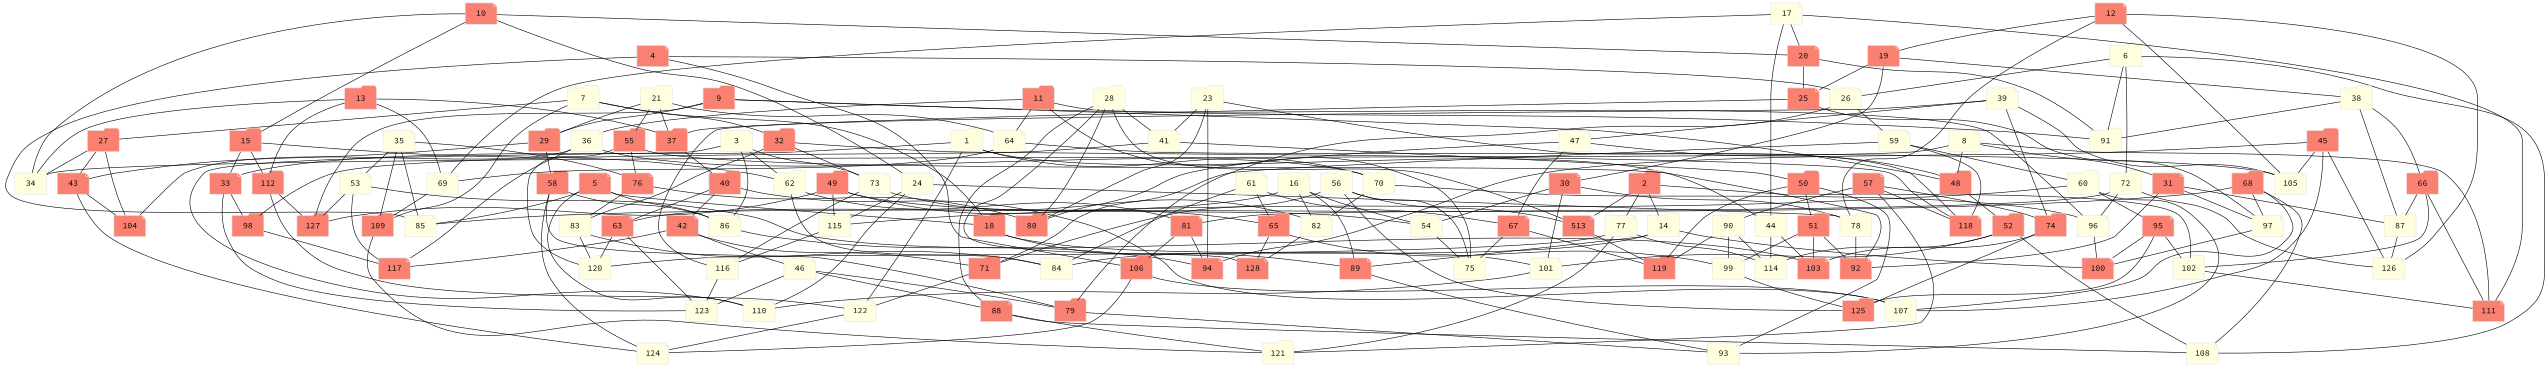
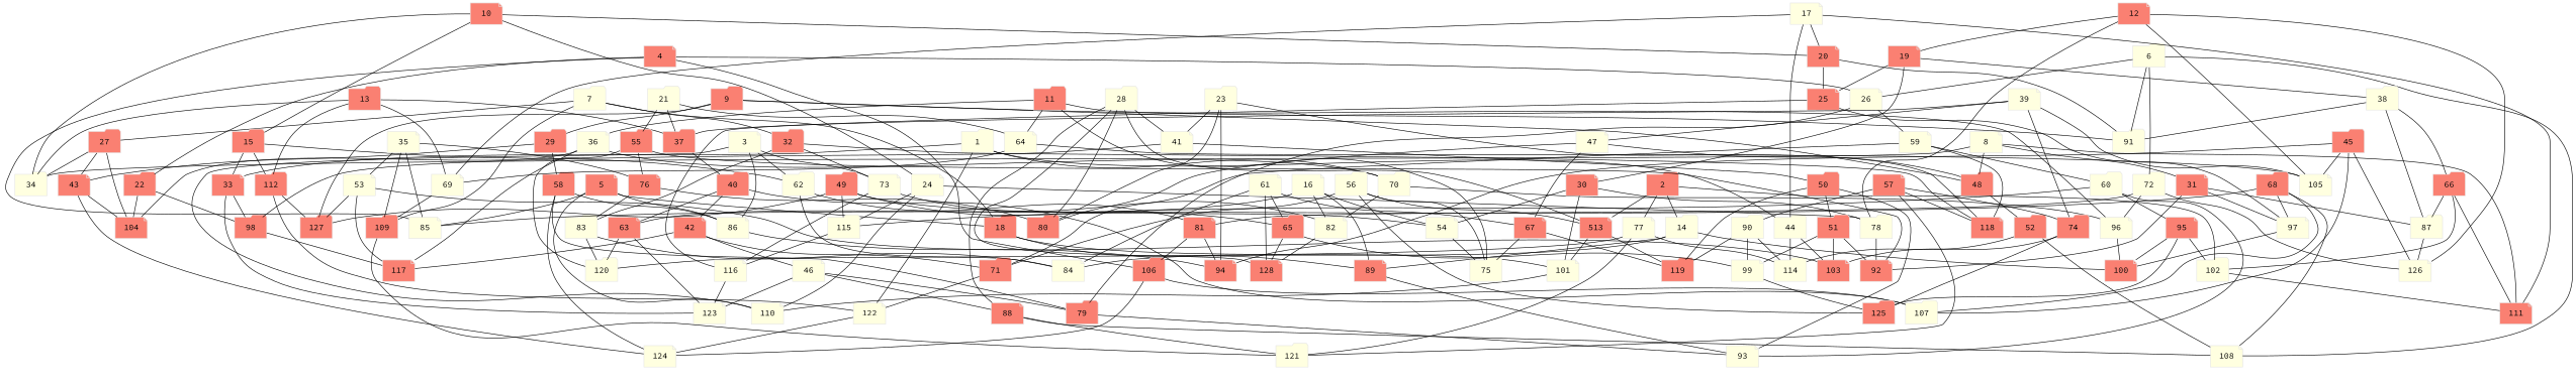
  graph {
    fontname="Source Code Pro"
    node [color=gray90 fillcolor=lightyellow fontname="Source Code Pro" shape=note style=filled]
    edge [fontname="Source Code Pro"]
    1 [shape=folder]
    33 [fillcolor=salmon]
    44 [shape=folder]
    70 [shape=folder]
    122
    98 [fillcolor=salmon shape=folder]
    123
    103 [fillcolor=salmon]
    114 [shape=folder]
    96
    82
    124
    2 [fillcolor=salmon shape=folder]
    14 [shape=folder]
    77
    102 [shape=folder]
    n17 [fillcolor=salmon label=513]
    84
    89 [fillcolor=salmon]
    100 [fillcolor=salmon]
    120 [shape=folder]
    121 [shape=folder]
    111 [fillcolor=salmon]
    119 [fillcolor=salmon shape=folder]
    62 [shape=folder]
    3
    73
    86
    110
    81 [fillcolor=salmon]
    116
    94 [fillcolor=salmon]
    4 [fillcolor=salmon]
+   22 [fillcolor=salmon shape=folder]
    26
    85
    106 [fillcolor=salmon shape=folder]
    104 [fillcolor=salmon]
    59
    79 [fillcolor=salmon shape=folder]
    107 [shape=folder]
    5 [fillcolor=salmon]
    18 [fillcolor=salmon shape=folder]
    101
    6 [shape=folder]
    72 [shape=folder]
    91 [shape=folder]
    108
    126
    7 [shape=folder]
    27 [fillcolor=salmon shape=folder]
    32 [fillcolor=salmon shape=folder]
    109 [fillcolor=salmon shape=folder]
    34 [shape=folder]
    43 [fillcolor=salmon]
    118 [fillcolor=salmon]
    83 [shape=folder]
    31 [fillcolor=salmon]
    8
    48 [fillcolor=salmon shape=folder]
    97
    87 [shape=folder]
    92 [fillcolor=salmon]
    52 [fillcolor=salmon shape=folder]
    9 [fillcolor=salmon shape=folder]
    29 [fillcolor=salmon shape=folder]
    127 [fillcolor=salmon shape=folder]
    58 [fillcolor=salmon shape=folder]
    10 [fillcolor=salmon]
    15 [fillcolor=salmon shape=folder]
    20 [fillcolor=salmon]
    24
    112 [fillcolor=salmon shape=folder]
    25 [fillcolor=salmon]
    78 [shape=folder]
    115 [shape=folder]
    11 [fillcolor=salmon shape=folder]
    36
    64
    75 [shape=folder]
    117 [fillcolor=salmon]
    105
    69
    12 [fillcolor=salmon]
    19 [fillcolor=salmon]
    30 [fillcolor=salmon]
    38 [shape=folder]
    13 [fillcolor=salmon shape=folder]
    37 [fillcolor=salmon shape=folder]
    40 [fillcolor=salmon shape=folder]
    93
    16
    54
    63 [fillcolor=salmon]
    128 [fillcolor=salmon]
    17
    66 [fillcolor=salmon shape=folder]
    21 [shape=folder]
    55 [fillcolor=salmon shape=folder]
    76 [fillcolor=salmon]
    41
    50 [fillcolor=salmon shape=folder]
    23 [shape=folder]
    80 [fillcolor=salmon shape=folder]
    71 [fillcolor=salmon shape=folder]
    60 [shape=folder]
    28 [shape=folder]
    88 [fillcolor=salmon]
    35
    53
    42 [fillcolor=salmon]
    39
    47
    74 [fillcolor=salmon shape=folder]
    67 [fillcolor=salmon]
    125 [fillcolor=salmon shape=folder]
    46
    51 [fillcolor=salmon shape=folder]
    45 [fillcolor=salmon shape=folder]
    49 [fillcolor=salmon shape=folder]
    65 [fillcolor=salmon shape=folder]
    99
    56 [shape=folder]
    57 [fillcolor=salmon]
    90 [shape=folder]
    95 [fillcolor=salmon]
    61
    68 [fillcolor=salmon shape=folder]
    1 -- 33
    1 -- 44
    1 -- 70
    1 -- 122
    33 -- 98
    33 -- 123
    44 -- 103
    44 -- 114
    70 -- 96
    70 -- 82
    122 -- 124
    98 -- 117
    96 -- 100
    82 -- 128
    2 -- 14
    2 -- 77
    2 -- 102
    2 -- n17
    14 -- 84
    14 -- 89
    14 -- 100
    77 -- 114
    77 -- 120
    77 -- 121
    102 -- 111
    n17 -- 119
    89 -- 93
    62 -- 84
    62 -- 81
    3 -- 62
    3 -- 73
    3 -- 86
    3 -- 110
    73 -- 82
    73 -- 116
    86 -- 94
    81 -- 94
    81 -- 106
    116 -- 123
+   4 -- 22
    4 -- 26
    4 -- 85
    4 -- 106
+   22 -- 98
+   22 -- 104
    26 -- 59
    26 -- 79
    106 -- 124
    106 -- 107
    59 -- 118
    59 -- 71
    59 -- 60
    79 -- 93
    5 -- 86
    5 -- 110
    5 -- 85
    5 -- 18
    18 -- 89
    18 -- 101
    101 -- 110
    6 -- 26
    6 -- 72
    6 -- 91
    6 -- 108
    72 -- 96
    72 -- 81
    72 -- 126
    7 -- 18
    7 -- 27
    7 -- 32
    7 -- 109
    27 -- 104
    27 -- 34
    27 -- 43
    32 -- 73
    32 -- 118
    32 -- 83
    109 -- 121
    43 -- 124
    43 -- 104
    83 -- 84
    83 -- 120
    31 -- 97
    31 -- 87
    31 -- 92
    8 -- 111
    8 -- 34
    8 -- 31
    8 -- 48
    48 -- 52
    97 -- 100
    87 -- 126
    52 -- 114
-   52 -- 101
+   n17 -- 101
    52 -- 108
    9 -- 91
    9 -- 48
    9 -- 29
    9 -- 127
    29 -- 43
    29 -- 58
    58 -- 124
    58 -- 86
    58 -- 79
    10 -- 34
    10 -- 15
    10 -- 20
    10 -- 24
    15 -- 33
    15 -- 62
    15 -- 112
    20 -- 91
    20 -- 25
    24 -- 110
    24 -- 78
    24 -- 115
    112 -- 122
    112 -- 127
    25 -- 97
    25 -- 37
    78 -- 92
    115 -- 116
    11 -- 96
    11 -- 36
    11 -- 64
    11 -- 75
    36 -- 70
    36 -- 104
    36 -- 117
    64 -- 105
    64 -- 69
    69 -- 109
    12 -- 126
    12 -- 78
    12 -- 105
    12 -- 19
    19 -- 25
    19 -- 30
    19 -- 38
    30 -- 101
    30 -- 78
    30 -- 54
    38 -- 91
    38 -- 87
    38 -- 66
    13 -- 34
    13 -- 112
    13 -- 69
    13 -- 37
    37 -- 40
    40 -- 107
    40 -- 63
    40 -- 42
    16 -- 82
    16 -- 89
    16 -- 54
    16 -- 63
    54 -- 75
    63 -- 123
    63 -- 120
    17 -- 44
    17 -- 111
    17 -- 20
    17 -- 69
    66 -- 102
    66 -- 111
    66 -- 87
-   21 -- 29
    21 -- 64
    21 -- 37
    21 -- 55
    55 -- 120
    55 -- 92
    55 -- 76
    76 -- 83
    76 -- 80
    41 -- 98
    41 -- 50
    50 -- 119
    50 -- 93
    50 -- 51
    23 -- 94
    23 -- 118
    23 -- 41
    23 -- 80
    71 -- 122
    60 -- 115
    60 -- 93
    60 -- 95
    28 -- n17
    28 -- 128
    28 -- 41
    28 -- 80
    28 -- 88
    88 -- 121
    88 -- 108
    35 -- 85
    35 -- 109
    35 -- 76
    35 -- 53
    53 -- 103
    53 -- 127
    53 -- 117
    42 -- 117
    42 -- 71
    42 -- 46
    39 -- 116
    39 -- 105
    39 -- 47
    39 -- 74
    47 -- 48
    47 -- 80
    47 -- 67
    74 -- 103
    74 -- 125
    67 -- 119
    67 -- 75
    46 -- 123
    46 -- 79
    46 -- 88
    51 -- 103
    51 -- 92
    51 -- 99
    45 -- 94
    45 -- 107
    45 -- 126
    45 -- 105
    49 -- 127
    49 -- 115
    49 -- 54
    49 -- 65
    65 -- 128
    65 -- 99
    99 -- 125
    56 -- n17
    56 -- 75
    56 -- 71
    56 -- 125
    57 -- 121
    57 -- 118
    57 -- 74
    57 -- 90
    90 -- 114
    90 -- 119
    90 -- 99
    95 -- 102
    95 -- 100
    95 -- 125
    61 -- 84
+   61 -- 128
    61 -- 67
    61 -- 65
    68 -- 85
    68 -- 107
    68 -- 108
    68 -- 97
  }
